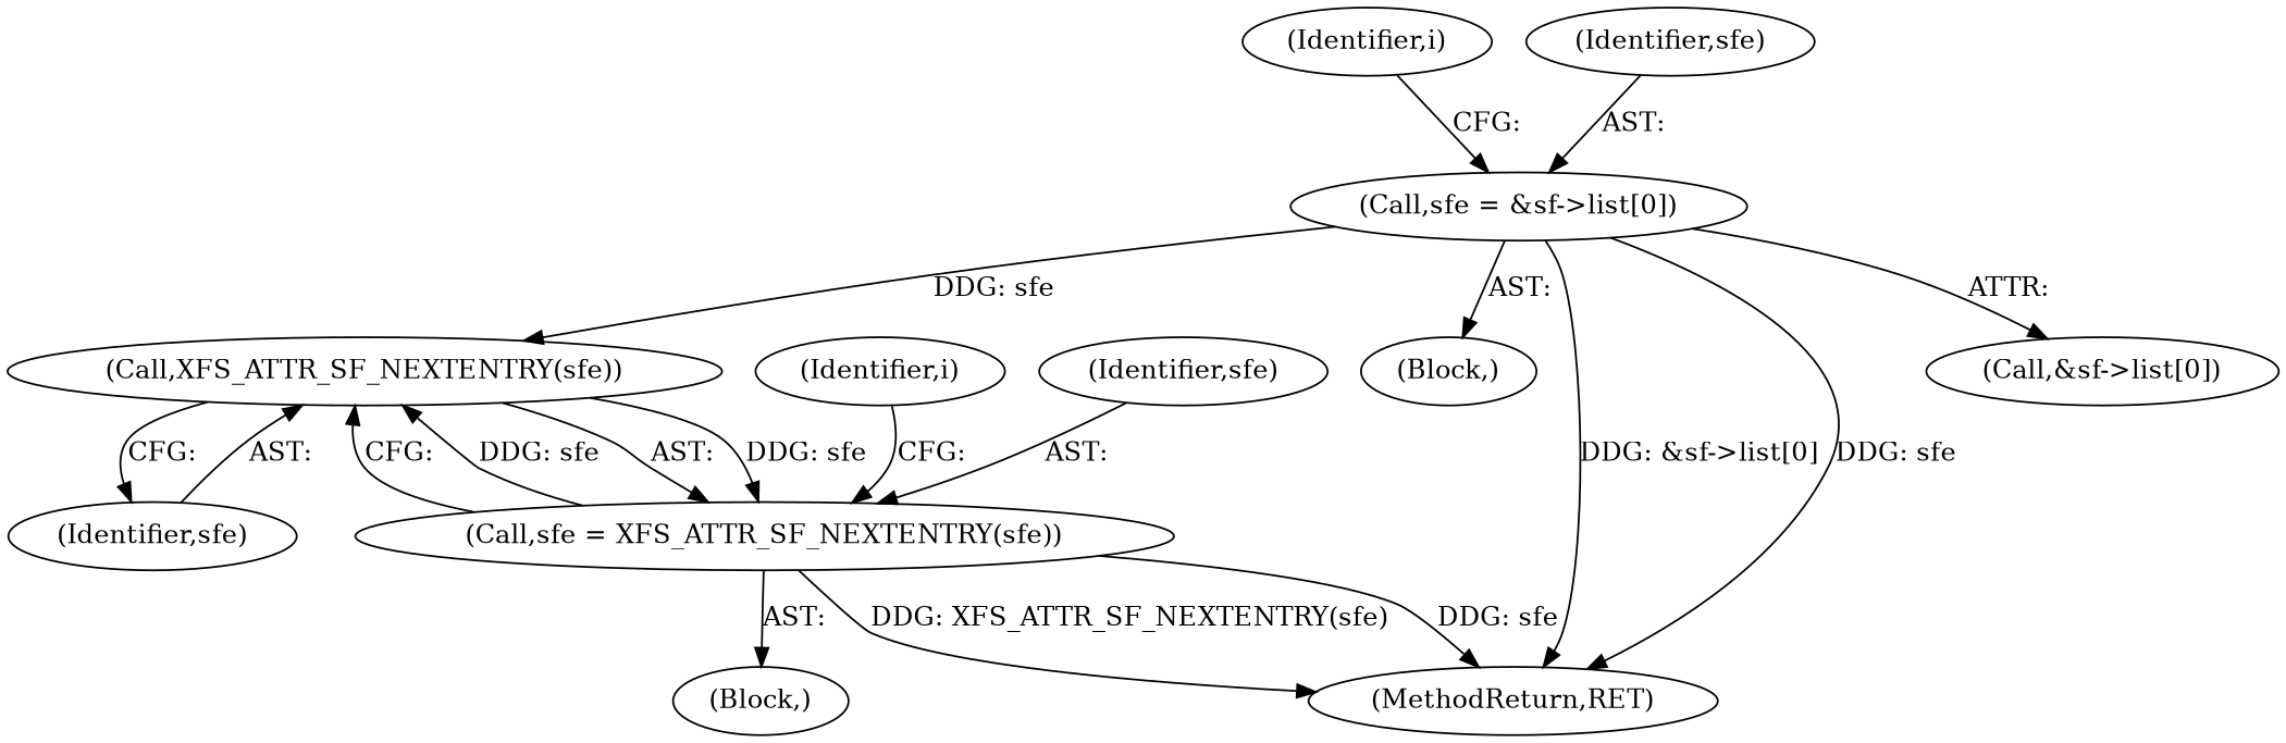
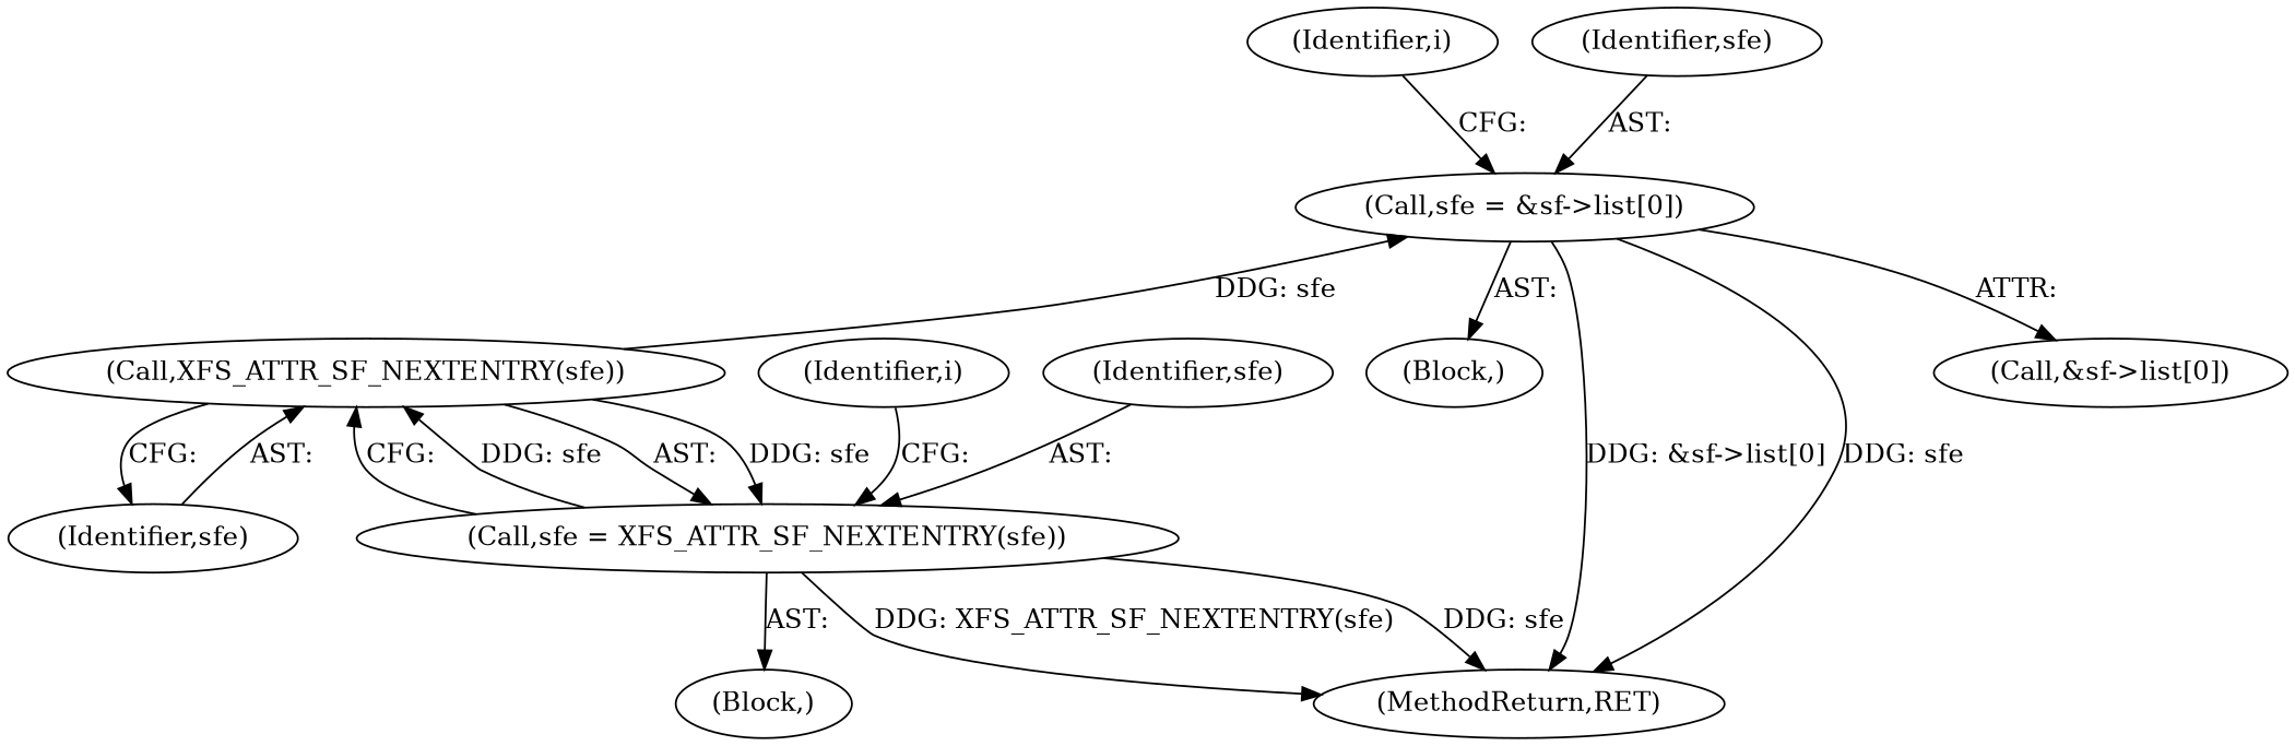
  digraph {
    n1 [label="(Call,sfe = &sf->list[0])"]
    n2 [label="(Call,XFS_ATTR_SF_NEXTENTRY(sfe))"]
    n3 [label="(Block,)"]
    n4 [label="(MethodReturn,RET)"]
    n5 [label="(Call,&sf->list[0])"]
    n6 [label="(Call,sfe = XFS_ATTR_SF_NEXTENTRY(sfe))"]
    n7 [label="(Identifier,sfe)"]
    n8 [label="(Block,)"]
    n9 [label="(Identifier,i)"]
    n10 [label="(Identifier,i)"]
    n11 [label="(Identifier,sfe)"]
    n12 [label="(Identifier,sfe)"]
-   n1 -> n2 [label="DDG: sfe"]
+   n2 -> n1 [label="DDG: sfe"]
    n1 -> n3 [label="AST: "]
    n1 -> n4 [label="DDG: &sf->list[0]"]
    n1 -> n4 [label="DDG: sfe"]
    n1 -> n5 [label="ATTR: "]
    n2 -> n6 [label="AST: "]
    n2 -> n6 [label="DDG: sfe"]
    n2 -> n7 [label="CFG: "]
    n6 -> n2 [label="CFG: "]
    n6 -> n2 [label="DDG: sfe"]
    n6 -> n4 [label="DDG: sfe"]
    n6 -> n4 [label="DDG: XFS_ATTR_SF_NEXTENTRY(sfe)"]
    n6 -> n8 [label="AST: "]
    n7 -> n2 [label="AST: "]
    n9 -> n1 [label="CFG: "]
    n10 -> n6 [label="CFG: "]
    n11 -> n1 [label="AST: "]
    n12 -> n6 [label="AST: "]
  }
